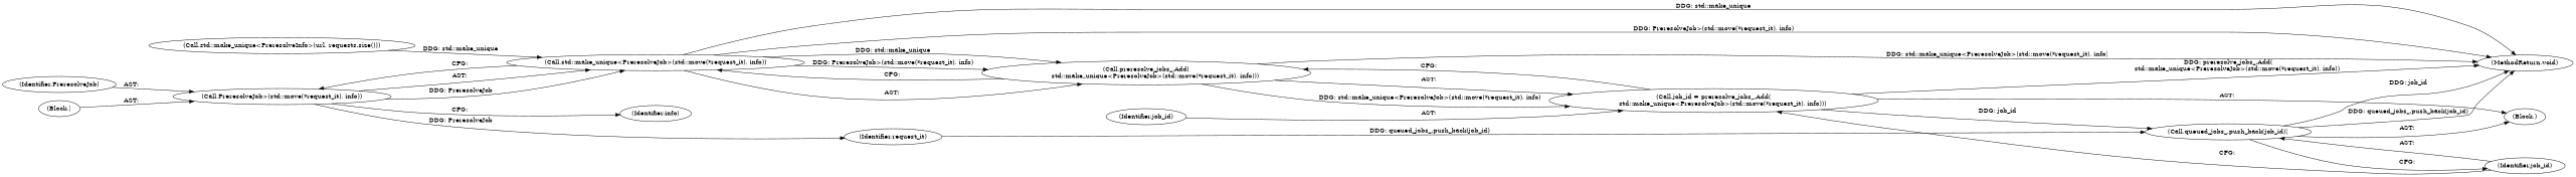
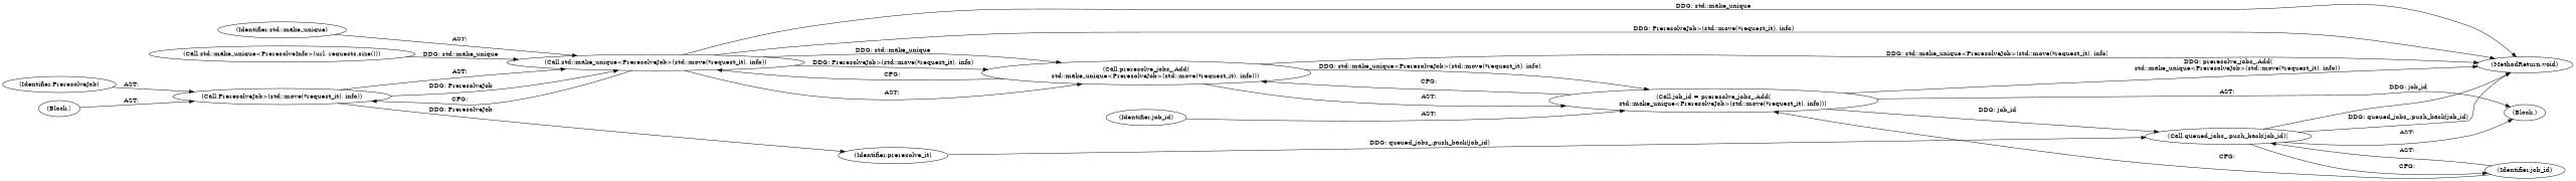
  digraph {
    fontname="DejaVu Serif"
    rankdir=LR
    node [fontname="DejaVu Serif"]
    edge [fontname="DejaVu Serif"]
    n1 [label="(Call,PreresolveJob>(std::move(*request_it), info))"]
    n2 [label="(Call,std::make_unique<PreresolveJob>(std::move(*request_it), info))"]
-   n3 [label="(Identifier,info)"]
-   n4 [label="(Identifier,request_it)"]
+   n4 [label="(Identifier,preresolve_it)"]
    n5 [label="(MethodReturn,void)"]
    n6 [label="(Call,preresolve_jobs_.Add(\n         std::make_unique<PreresolveJob>(std::move(*request_it), info)))"]
    n7 [label="(Call,job_id = preresolve_jobs_.Add(\n         std::make_unique<PreresolveJob>(std::move(*request_it), info)))"]
    n8 [label="(Call,queued_jobs_.push_back(job_id))"]
    n9 [label="(Block,)"]
    n10 [label="(Identifier,job_id)"]
+   n11 [label="(Identifier,std::make_unique)"]
    n12 [label="(Call,std::make_unique<PreresolveInfo>(url, requests.size()))"]
    n13 [label="(Identifier,PreresolveJob)"]
    n14 [label="(Block,)"]
    n15 [label="(Identifier,job_id)"]
    n1 -> n2 [label="AST: "]
    n1 -> n2 [label="DDG: PreresolveJob"]
-   n1 -> n3 [label="CFG: "]
    n1 -> n4 [label="DDG: PreresolveJob"]
    n2 -> n1 [label="CFG: "]
    n2 -> n5 [label="DDG: std::make_unique"]
    n2 -> n5 [label="DDG: PreresolveJob>(std::move(*request_it), info)"]
    n2 -> n6 [label="AST: "]
    n2 -> n6 [label="DDG: std::make_unique"]
    n2 -> n6 [label="DDG: PreresolveJob>(std::move(*request_it), info)"]
    n4 -> n8 [label="DDG: queued_jobs_.push_back(job_id)"]
    n6 -> n2 [label="CFG: "]
    n6 -> n5 [label="DDG: std::make_unique<PreresolveJob>(std::move(*request_it), info)"]
    n6 -> n7 [label="AST: "]
    n6 -> n7 [label="DDG: std::make_unique<PreresolveJob>(std::move(*request_it), info)"]
    n7 -> n5 [label="DDG: preresolve_jobs_.Add(\n         std::make_unique<PreresolveJob>(std::move(*request_it), info))"]
    n7 -> n6 [label="CFG: "]
    n7 -> n8 [label="DDG: job_id"]
    n7 -> n9 [label="AST: "]
    n8 -> n5 [label="DDG: job_id"]
    n8 -> n5 [label="DDG: queued_jobs_.push_back(job_id)"]
    n8 -> n9 [label="AST: "]
    n8 -> n10 [label="CFG: "]
    n10 -> n7 [label="CFG: "]
    n10 -> n8 [label="AST: "]
+   n11 -> n2 [label="AST: "]
    n12 -> n2 [label="DDG: std::make_unique"]
    n13 -> n1 [label="AST: "]
    n14 -> n1 [label="AST: "]
    n15 -> n7 [label="AST: "]
  }
